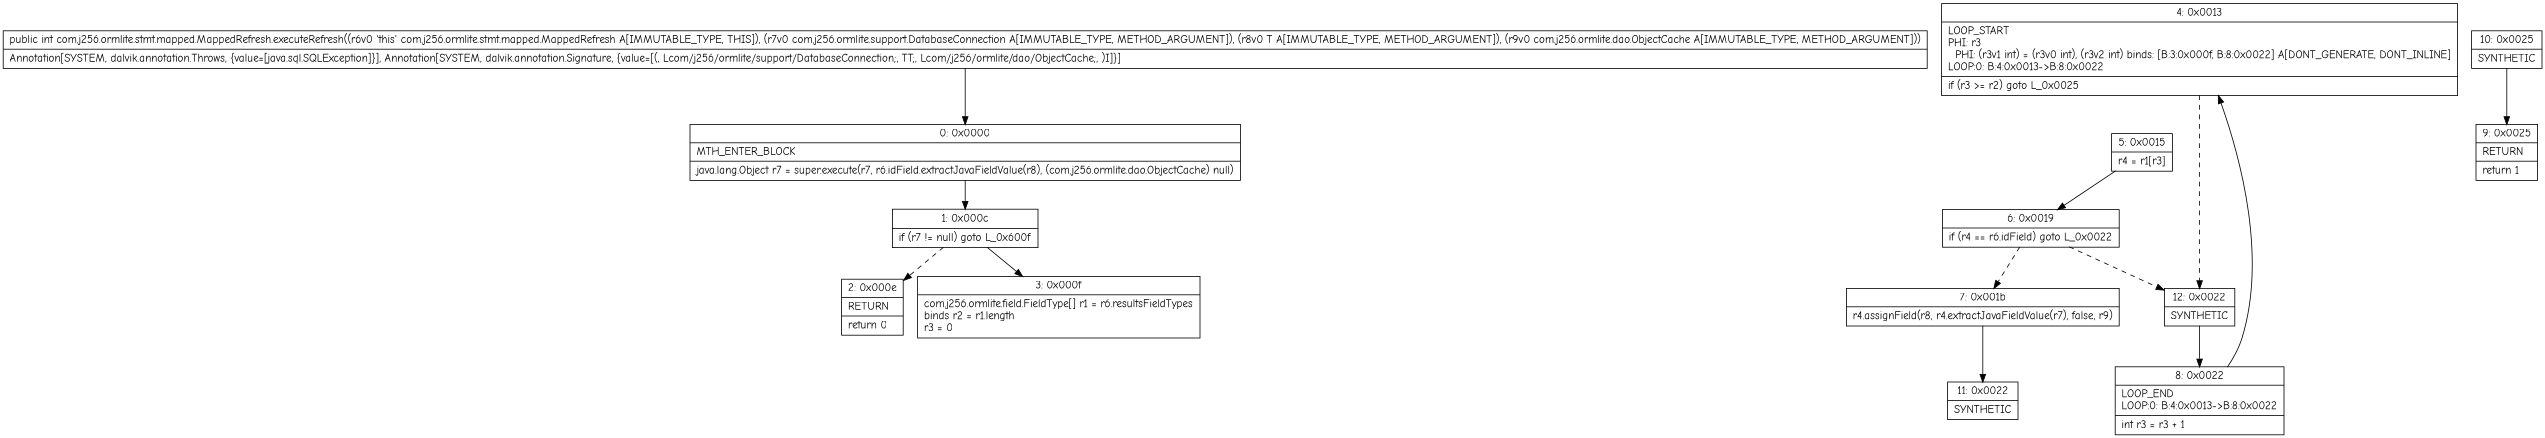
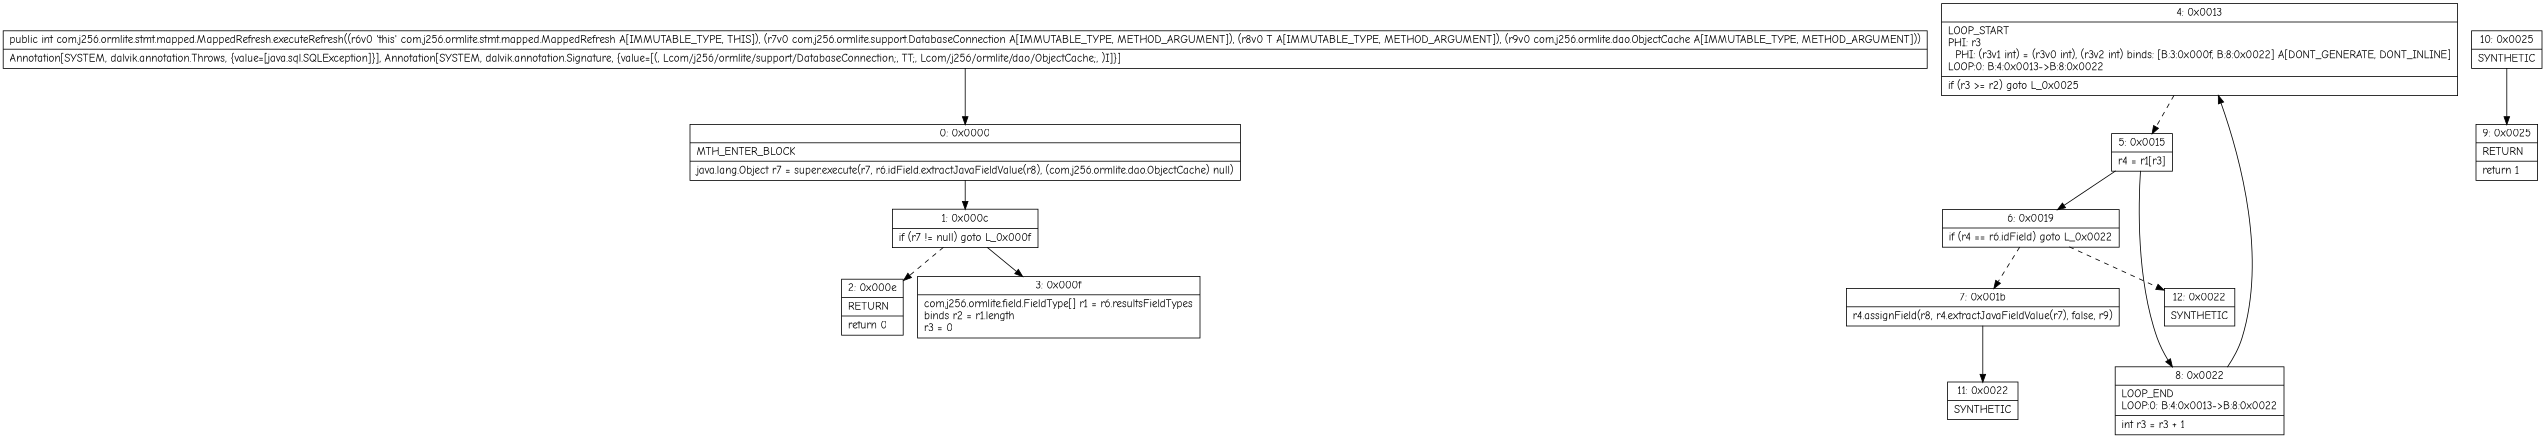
  digraph {
    fontname="Comic Neue"
    node [fontname="Comic Neue" shape=record]
    edge [fontname="Comic Neue"]
    n1 [label="{0\:\ 0x0000|MTH_ENTER_BLOCK\l|java.lang.Object r7 = super.execute(r7, r6.idField.extractJavaFieldValue(r8), (com.j256.ormlite.dao.ObjectCache) null)\l}"]
-   n2 [label="{1\:\ 0x000c|if (r7 != null) goto L_0x600f\l}"]
+   n2 [label="{1\:\ 0x000c|if (r7 != null) goto L_0x000f\l}"]
    n3 [label="{2\:\ 0x000e|RETURN\l|return 0\l}"]
    n4 [label="{3\:\ 0x000f|com.j256.ormlite.field.FieldType[] r1 = r6.resultsFieldTypes\lbinds r2 = r1.length\lr3 = 0\l}"]
    n5 [label="{4\:\ 0x0013|LOOP_START\lPHI: r3 \l  PHI: (r3v1 int) = (r3v0 int), (r3v2 int) binds: [B:3:0x000f, B:8:0x0022] A[DONT_GENERATE, DONT_INLINE]\lLOOP:0: B:4:0x0013\-\>B:8:0x0022\l|if (r3 \>= r2) goto L_0x0025\l}"]
    n6 [label="{5\:\ 0x0015|r4 = r1[r3]\l}"]
    n7 [label="{6\:\ 0x0019|if (r4 == r6.idField) goto L_0x0022\l}"]
    n8 [label="{10\:\ 0x0025|SYNTHETIC\l}"]
    n9 [label="{9\:\ 0x0025|RETURN\l|return 1\l}"]
    n10 [label="{7\:\ 0x001b|r4.assignField(r8, r4.extractJavaFieldValue(r7), false, r9)\l}"]
    n11 [label="{12\:\ 0x0022|SYNTHETIC\l}"]
    n12 [label="{11\:\ 0x0022|SYNTHETIC\l}"]
    n13 [label="{8\:\ 0x0022|LOOP_END\lLOOP:0: B:4:0x0013\-\>B:8:0x0022\l|int r3 = r3 + 1\l}"]
    n14 [label="{public int com.j256.ormlite.stmt.mapped.MappedRefresh.executeRefresh((r6v0 'this' com.j256.ormlite.stmt.mapped.MappedRefresh A[IMMUTABLE_TYPE, THIS]), (r7v0 com.j256.ormlite.support.DatabaseConnection A[IMMUTABLE_TYPE, METHOD_ARGUMENT]), (r8v0 T A[IMMUTABLE_TYPE, METHOD_ARGUMENT]), (r9v0 com.j256.ormlite.dao.ObjectCache A[IMMUTABLE_TYPE, METHOD_ARGUMENT]))  | Annotation[SYSTEM, dalvik.annotation.Throws, \{value=[java.sql.SQLException]\}], Annotation[SYSTEM, dalvik.annotation.Signature, \{value=[(, Lcom\/j256\/ormlite\/support\/DatabaseConnection;, TT;, Lcom\/j256\/ormlite\/dao\/ObjectCache;, )I]\}]\l}"]
    n1 -> n2
    n2 -> n3 [style=dashed]
    n2 -> n4
-   n5 -> n11 [style=dashed]
+   n5 -> n6 [style=dashed]
    n6 -> n7
    n7 -> n10 [style=dashed]
    n7 -> n11 [style=dashed]
    n8 -> n9
    n10 -> n12
-   n11 -> n13
+   n6 -> n13
    n13 -> n5
    n14 -> n1
  }
